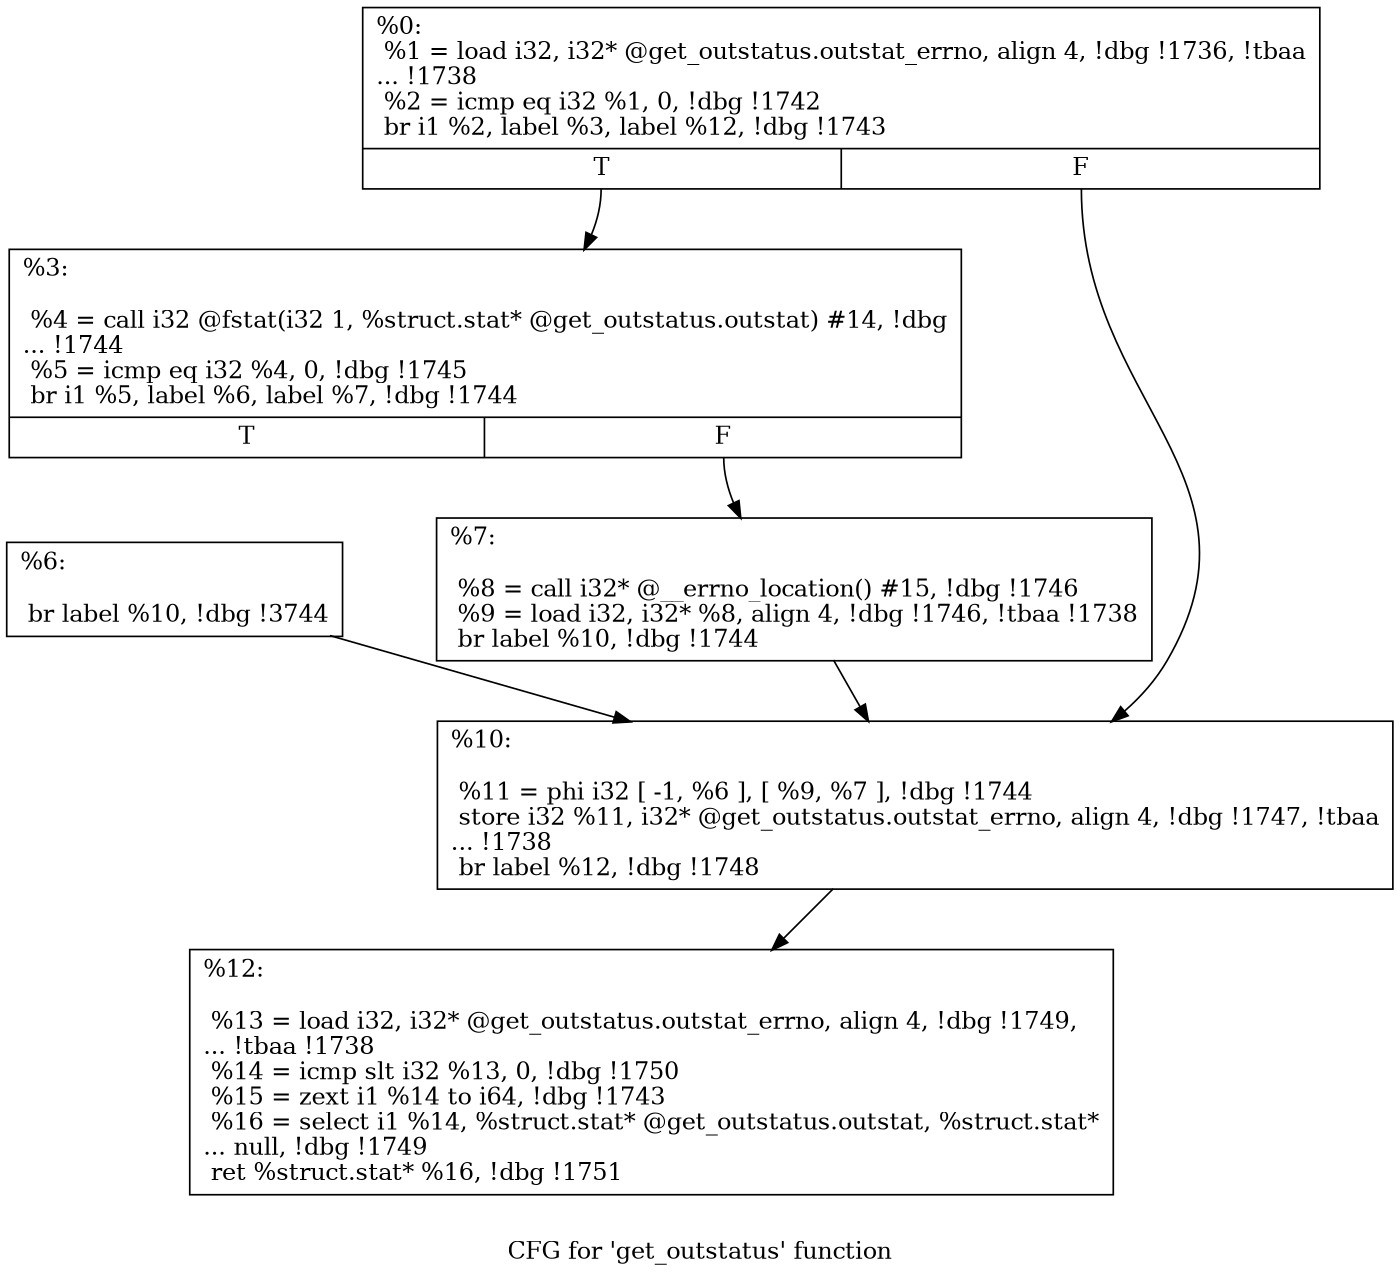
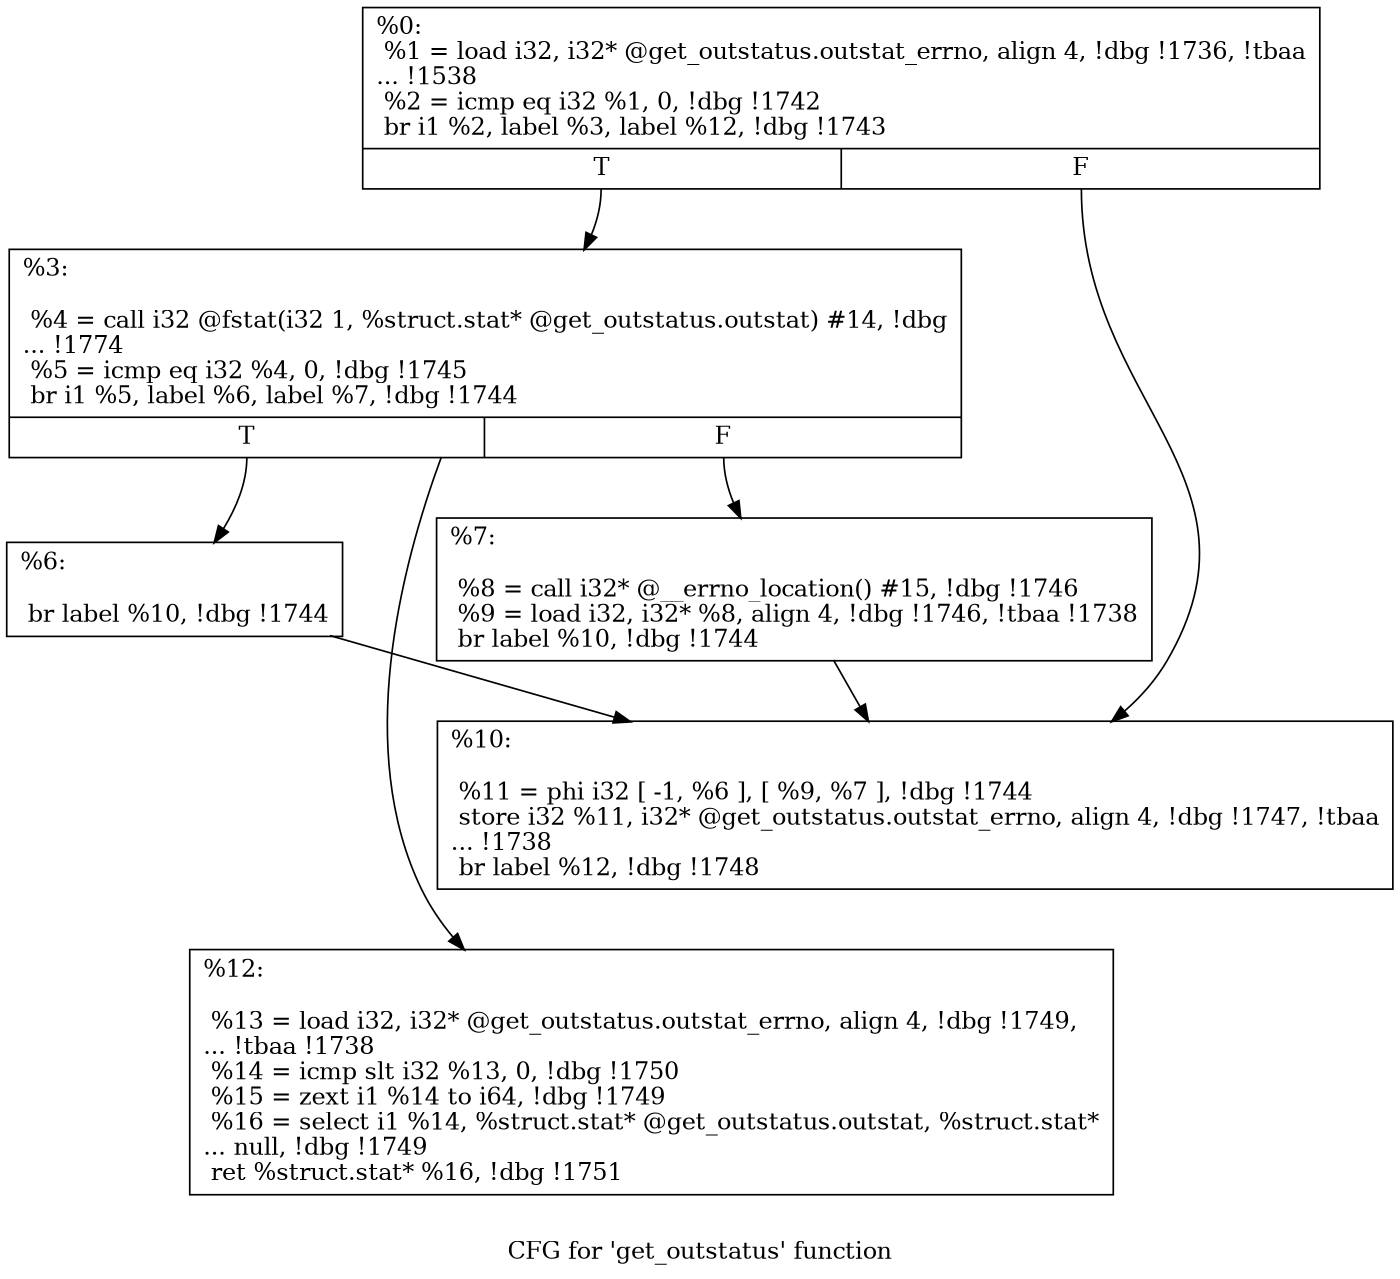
  digraph {
    label="CFG for 'get_outstatus' function"
    node [shape=record]
-   n1 [label="{%0:\l  %1 = load i32, i32* @get_outstatus.outstat_errno, align 4, !dbg !1736, !tbaa\l... !1738\l  %2 = icmp eq i32 %1, 0, !dbg !1742\l  br i1 %2, label %3, label %12, !dbg !1743\l|{<s0>T|<s1>F}}"]
-   n2 [label="{%3:\l\l  %4 = call i32 @fstat(i32 1, %struct.stat* @get_outstatus.outstat) #14, !dbg\l... !1744\l  %5 = icmp eq i32 %4, 0, !dbg !1745\l  br i1 %5, label %6, label %7, !dbg !1744\l|{<s0>T|<s1>F}}"]
+   n1 [label="{%0:\l  %1 = load i32, i32* @get_outstatus.outstat_errno, align 4, !dbg !1736, !tbaa\l... !1538\l  %2 = icmp eq i32 %1, 0, !dbg !1742\l  br i1 %2, label %3, label %12, !dbg !1743\l|{<s0>T|<s1>F}}"]
+   n2 [label="{%3:\l\l  %4 = call i32 @fstat(i32 1, %struct.stat* @get_outstatus.outstat) #14, !dbg\l... !1774\l  %5 = icmp eq i32 %4, 0, !dbg !1745\l  br i1 %5, label %6, label %7, !dbg !1744\l|{<s0>T|<s1>F}}"]
    n3 [label="{%10:\l\l  %11 = phi i32 [ -1, %6 ], [ %9, %7 ], !dbg !1744\l  store i32 %11, i32* @get_outstatus.outstat_errno, align 4, !dbg !1747, !tbaa\l... !1738\l  br label %12, !dbg !1748\l}"]
-   n4 [label="{%6:\l\l  br label %10, !dbg !3744\l}"]
+   n4 [label="{%6:\l\l  br label %10, !dbg !1744\l}"]
    n5 [label="{%7:\l\l  %8 = call i32* @__errno_location() #15, !dbg !1746\l  %9 = load i32, i32* %8, align 4, !dbg !1746, !tbaa !1738\l  br label %10, !dbg !1744\l}"]
-   n6 [label="{%12:\l\l  %13 = load i32, i32* @get_outstatus.outstat_errno, align 4, !dbg !1749,\l... !tbaa !1738\l  %14 = icmp slt i32 %13, 0, !dbg !1750\l  %15 = zext i1 %14 to i64, !dbg !1743\l  %16 = select i1 %14, %struct.stat* @get_outstatus.outstat, %struct.stat*\l... null, !dbg !1749\l  ret %struct.stat* %16, !dbg !1751\l}"]
+   n6 [label="{%12:\l\l  %13 = load i32, i32* @get_outstatus.outstat_errno, align 4, !dbg !1749,\l... !tbaa !1738\l  %14 = icmp slt i32 %13, 0, !dbg !1750\l  %15 = zext i1 %14 to i64, !dbg !1749\l  %16 = select i1 %14, %struct.stat* @get_outstatus.outstat, %struct.stat*\l... null, !dbg !1749\l  ret %struct.stat* %16, !dbg !1751\l}"]
    n1 -> n2 [tailport=s0]
    n1 -> n3 [tailport=s1]
+   n2 -> n4 [tailport=s0]
    n2 -> n5 [tailport=s1]
-   n3 -> n6
+   n2 -> n6
    n4 -> n3
    n5 -> n3
  }
